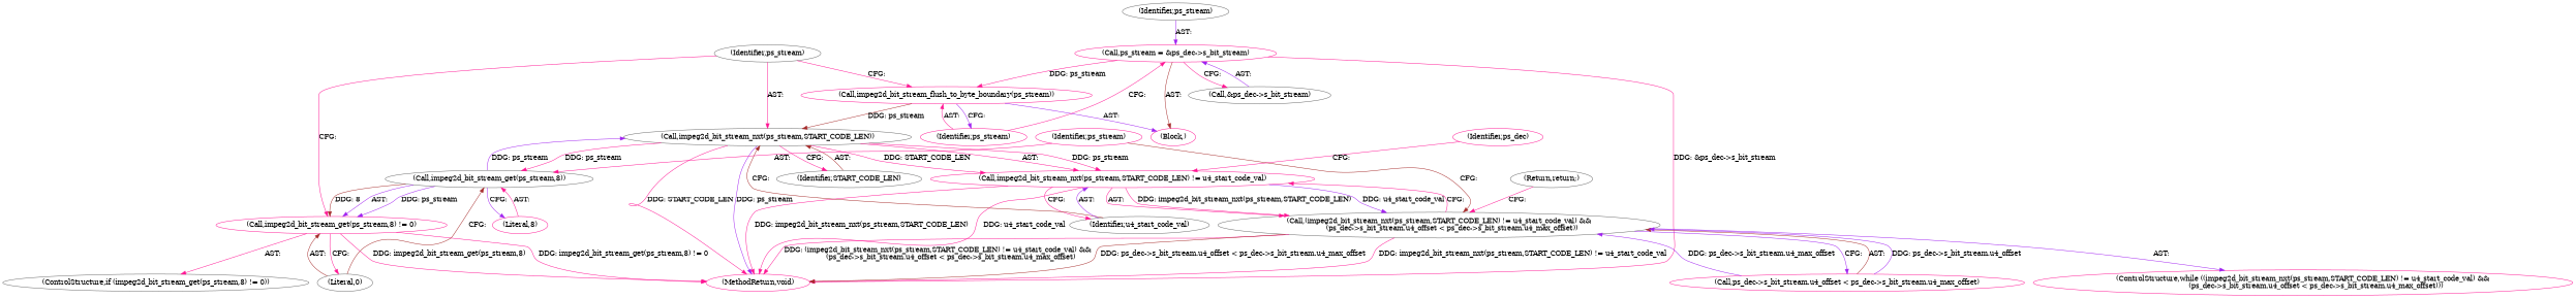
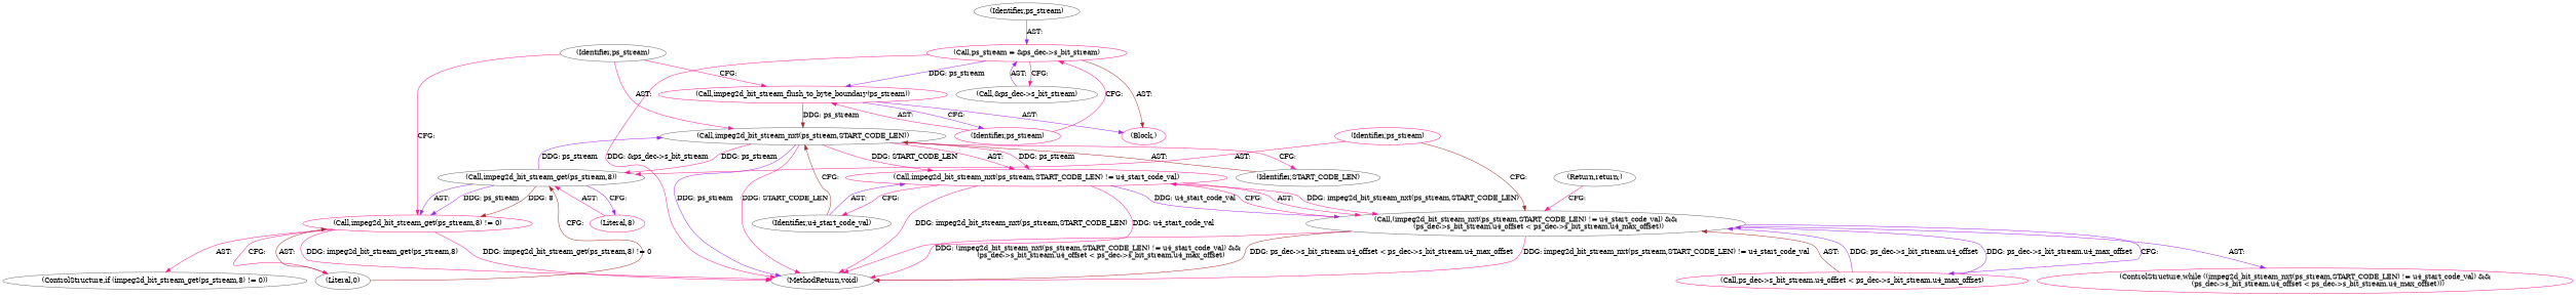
  digraph {
    node [color=deeppink]
    edge [color=deeppink]
    n1 [label="(Call,ps_stream = &ps_dec->s_bit_stream)"]
    n2 [label="(Call,impeg2d_bit_stream_flush_to_byte_boundary(ps_stream))"]
    n3 [label="(Block,)"]
    n4 [color=gray40 label="(Call,&ps_dec->s_bit_stream)"]
-   n5 [label="(MethodReturn,void)"]
+   n5 [color=gray40 label="(MethodReturn,void)"]
    n6 [color=gray40 label="(Call,impeg2d_bit_stream_nxt(ps_stream,START_CODE_LEN))"]
    n7 [label="(Identifier,ps_stream)"]
    n8 [label="(Call,impeg2d_bit_stream_nxt(ps_stream,START_CODE_LEN) != u4_start_code_val)"]
    n9 [color=gray40 label="(Call,impeg2d_bit_stream_get(ps_stream,8))"]
    n10 [color=gray40 label="(Identifier,START_CODE_LEN)"]
    n11 [color=gray40 label="(Call,(impeg2d_bit_stream_nxt(ps_stream,START_CODE_LEN) != u4_start_code_val) &&\n            (ps_dec->s_bit_stream.u4_offset < ps_dec->s_bit_stream.u4_max_offset))"]
    n12 [color=gray40 label="(Identifier,u4_start_code_val)"]
    n13 [label="(Call,impeg2d_bit_stream_get(ps_stream,8) != 0)"]
    n14 [label="(Literal,8)"]
    n15 [label="(Call,ps_dec->s_bit_stream.u4_offset < ps_dec->s_bit_stream.u4_max_offset)"]
    n16 [label="(ControlStructure,while ((impeg2d_bit_stream_nxt(ps_stream,START_CODE_LEN) != u4_start_code_val) &&\n            (ps_dec->s_bit_stream.u4_offset < ps_dec->s_bit_stream.u4_max_offset)))"]
    n17 [color=gray40 label="(Literal,0)"]
    n18 [color=gray40 label="(ControlStructure,if (impeg2d_bit_stream_get(ps_stream,8) != 0))"]
    n19 [label="(Identifier,ps_stream)"]
    n20 [color=gray40 label="(Identifier,ps_stream)"]
    n21 [color=gray40 label="(Return,return;)"]
    n22 [color=gray40 label="(Identifier,ps_stream)"]
-   n23 [label="(Identifier,ps_dec)"]
-   n1 -> n2 [label="DDG: ps_stream"]
+   n1 -> n2 [color=purple label="DDG: ps_stream"]
    n1 -> n3 [color=brown label="AST: "]
    n1 -> n4 [label="CFG: "]
    n1 -> n5 [label="DDG: &ps_dec->s_bit_stream"]
    n2 -> n3 [color=purple label="AST: "]
    n2 -> n6 [color=brown label="DDG: ps_stream"]
    n2 -> n7 [color=purple label="CFG: "]
    n4 -> n1 [color=purple label="AST: "]
    n6 -> n5 [color=purple label="DDG: ps_stream"]
    n6 -> n5 [label="DDG: START_CODE_LEN"]
    n6 -> n8 [label="AST: "]
    n6 -> n8 [label="DDG: ps_stream"]
    n6 -> n8 [label="DDG: START_CODE_LEN"]
    n6 -> n9 [label="DDG: ps_stream"]
    n6 -> n10 [label="CFG: "]
    n7 -> n1 [label="CFG: "]
    n7 -> n2 [label="AST: "]
    n8 -> n5 [label="DDG: impeg2d_bit_stream_nxt(ps_stream,START_CODE_LEN)"]
    n8 -> n5 [label="DDG: u4_start_code_val"]
    n8 -> n11 [label="AST: "]
    n8 -> n11 [label="DDG: impeg2d_bit_stream_nxt(ps_stream,START_CODE_LEN)"]
    n8 -> n11 [color=purple label="DDG: u4_start_code_val"]
    n8 -> n12 [label="CFG: "]
    n9 -> n6 [color=purple label="DDG: ps_stream"]
    n9 -> n13 [color=purple label="AST: "]
    n9 -> n13 [color=purple label="DDG: ps_stream"]
    n9 -> n13 [color=brown label="DDG: 8"]
    n9 -> n14 [color=purple label="CFG: "]
    n10 -> n6 [color=brown label="AST: "]
    n11 -> n5 [label="DDG: impeg2d_bit_stream_nxt(ps_stream,START_CODE_LEN) != u4_start_code_val"]
    n11 -> n5 [label="DDG: (impeg2d_bit_stream_nxt(ps_stream,START_CODE_LEN) != u4_start_code_val) &&\n            (ps_dec->s_bit_stream.u4_offset < ps_dec->s_bit_stream.u4_max_offset)"]
    n11 -> n5 [color=brown label="DDG: ps_dec->s_bit_stream.u4_offset < ps_dec->s_bit_stream.u4_max_offset"]
    n11 -> n8 [label="CFG: "]
    n11 -> n15 [color=purple label="CFG: "]
    n11 -> n16 [color=purple label="AST: "]
    n12 -> n6 [color=brown label="CFG: "]
    n12 -> n8 [color=purple label="AST: "]
    n13 -> n5 [label="DDG: impeg2d_bit_stream_get(ps_stream,8) != 0"]
    n13 -> n5 [label="DDG: impeg2d_bit_stream_get(ps_stream,8)"]
    n13 -> n17 [label="CFG: "]
    n13 -> n18 [label="AST: "]
    n14 -> n9 [label="AST: "]
    n15 -> n11 [color=brown label="AST: "]
    n15 -> n11 [color=purple label="DDG: ps_dec->s_bit_stream.u4_offset"]
    n15 -> n11 [color=purple label="DDG: ps_dec->s_bit_stream.u4_max_offset"]
    n17 -> n9 [color=brown label="CFG: "]
    n17 -> n13 [color=brown label="AST: "]
    n19 -> n9 [label="AST: "]
    n19 -> n11 [color=brown label="CFG: "]
    n20 -> n1 [color=purple label="AST: "]
    n21 -> n11 [label="CFG: "]
    n22 -> n2 [label="CFG: "]
    n22 -> n6 [label="AST: "]
    n22 -> n13 [label="CFG: "]
-   n23 -> n8 [label="CFG: "]
  }
